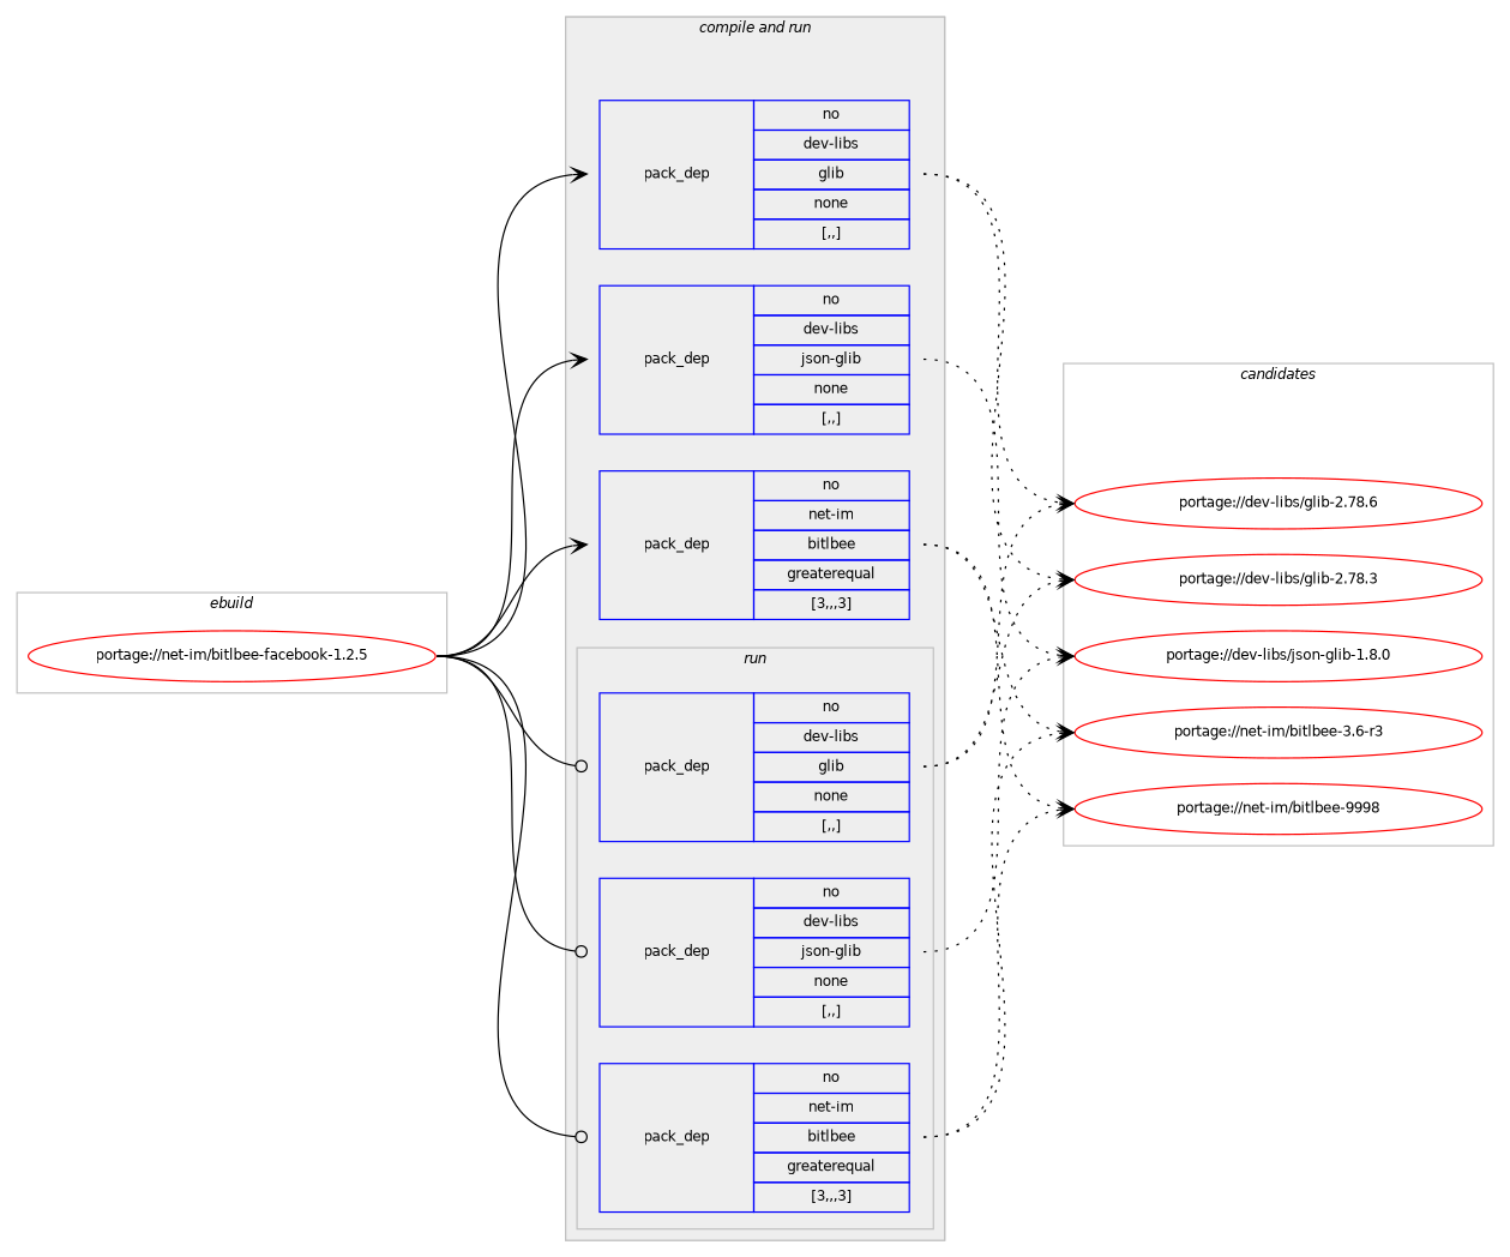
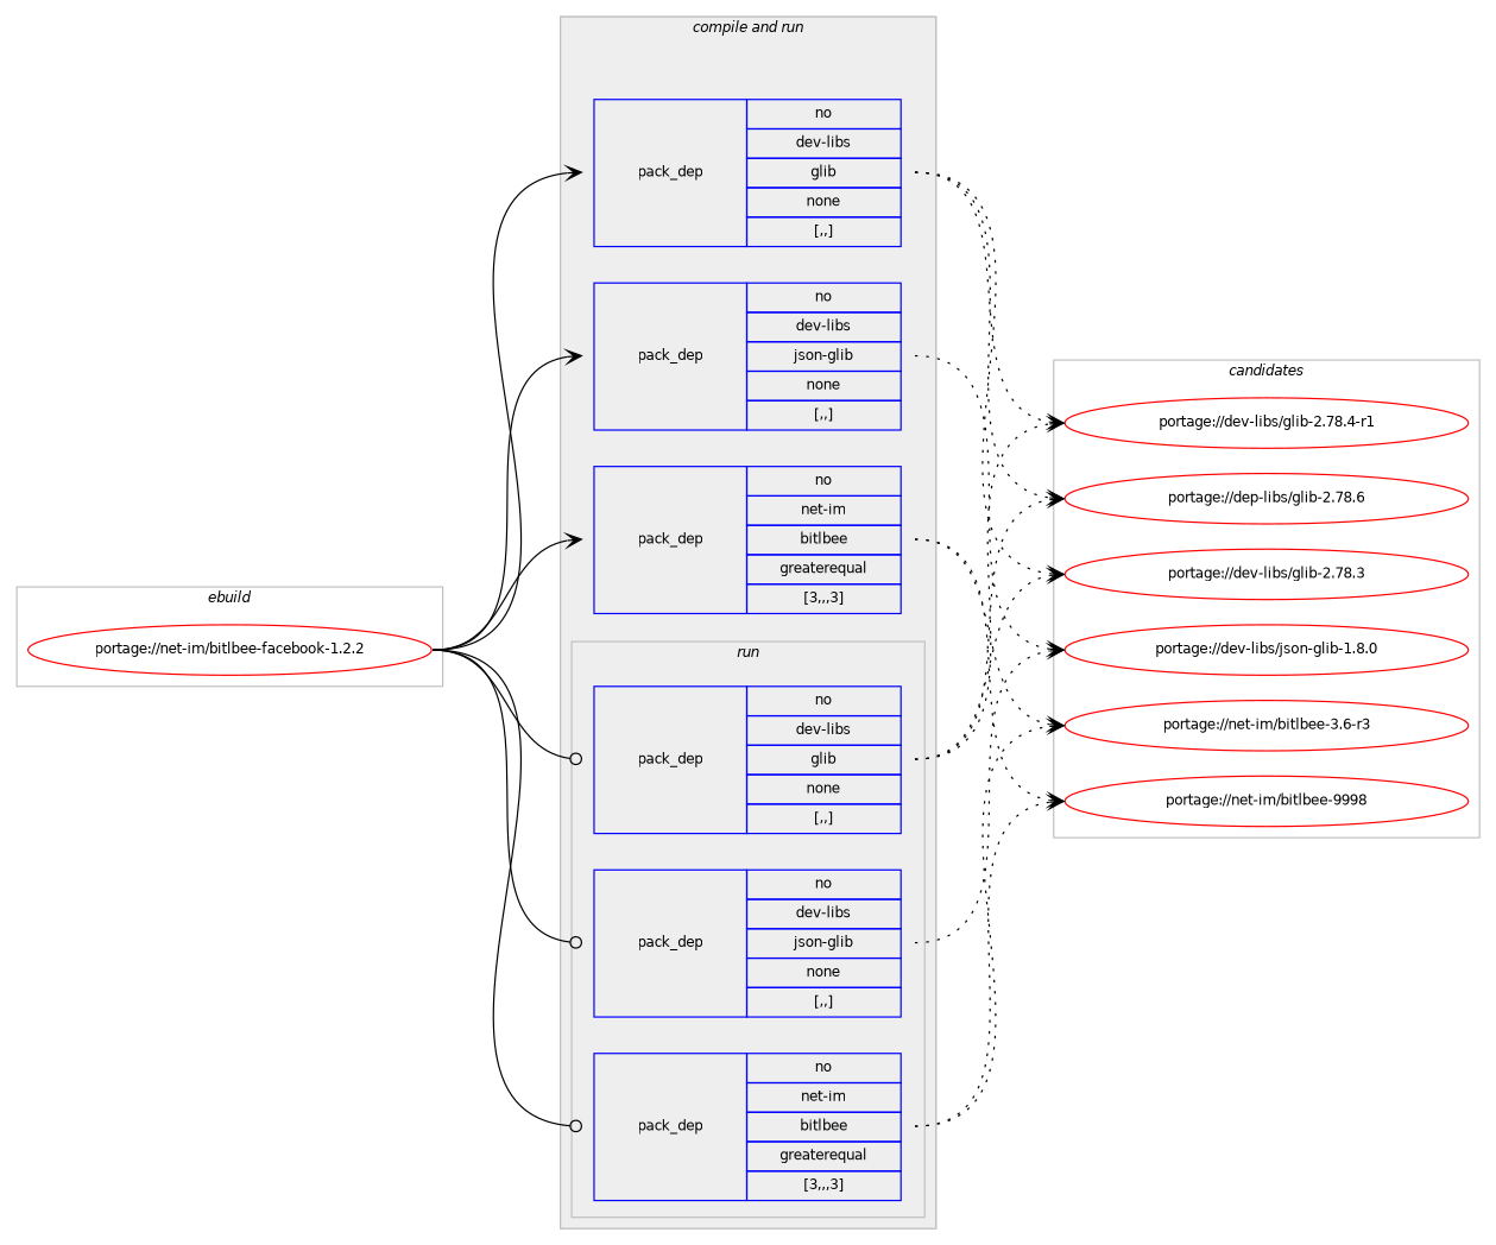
  digraph {
    compound=true
    concentrate=true
    fontname=Helvetica
    fontsize=10
    newrank=true
    rankdir=LR
    ranksep=1.5
    node [color=red fontname=Helvetica fontsize=10]
    edge [arrowhead=vee headport=w style=dotted tailport=e weight=100]
-   n1 [label="portage://net-im/bitlbee-facebook-1.2.5" width=4]
+   n1 [label="portage://net-im/bitlbee-facebook-1.2.2" width=4]
    n2 [color=blue label=<<TABLE BORDER="0" CELLBORDER="1" CELLSPACING="0" CELLPADDING="4" WIDTH="220"><TR><TD ROWSPAN="6" CELLPADDING="30">pack_dep</TD></TR><TR><TD WIDTH="110">no</TD></TR><TR><TD>dev-libs</TD></TR><TR><TD>glib</TD></TR><TR><TD>none</TD></TR><TR><TD>[,,]</TD></TR></TABLE>> shape=none]
    n3 [color=blue label=<<TABLE BORDER="0" CELLBORDER="1" CELLSPACING="0" CELLPADDING="4" WIDTH="220"><TR><TD ROWSPAN="6" CELLPADDING="30">pack_dep</TD></TR><TR><TD WIDTH="110">no</TD></TR><TR><TD>dev-libs</TD></TR><TR><TD>json-glib</TD></TR><TR><TD>none</TD></TR><TR><TD>[,,]</TD></TR></TABLE>> shape=none]
    n4 [color=blue label=<<TABLE BORDER="0" CELLBORDER="1" CELLSPACING="0" CELLPADDING="4" WIDTH="220"><TR><TD ROWSPAN="6" CELLPADDING="30">pack_dep</TD></TR><TR><TD WIDTH="110">no</TD></TR><TR><TD>net-im</TD></TR><TR><TD>bitlbee</TD></TR><TR><TD>greaterequal</TD></TR><TR><TD>[3,,,3]</TD></TR></TABLE>> shape=none]
    n5 [color=blue label=<<TABLE BORDER="0" CELLBORDER="1" CELLSPACING="0" CELLPADDING="4" WIDTH="220"><TR><TD ROWSPAN="6" CELLPADDING="30">pack_dep</TD></TR><TR><TD WIDTH="110">no</TD></TR><TR><TD>dev-libs</TD></TR><TR><TD>glib</TD></TR><TR><TD>none</TD></TR><TR><TD>[,,]</TD></TR></TABLE>> shape=none]
    n6 [color=blue label=<<TABLE BORDER="0" CELLBORDER="1" CELLSPACING="0" CELLPADDING="4" WIDTH="220"><TR><TD ROWSPAN="6" CELLPADDING="30">pack_dep</TD></TR><TR><TD WIDTH="110">no</TD></TR><TR><TD>dev-libs</TD></TR><TR><TD>json-glib</TD></TR><TR><TD>none</TD></TR><TR><TD>[,,]</TD></TR></TABLE>> shape=none]
    n7 [color=blue label=<<TABLE BORDER="0" CELLBORDER="1" CELLSPACING="0" CELLPADDING="4" WIDTH="220"><TR><TD ROWSPAN="6" CELLPADDING="30">pack_dep</TD></TR><TR><TD WIDTH="110">no</TD></TR><TR><TD>net-im</TD></TR><TR><TD>bitlbee</TD></TR><TR><TD>greaterequal</TD></TR><TR><TD>[3,,,3]</TD></TR></TABLE>> shape=none]
    n8 [label="portage://dev-libs/glib-2.78.3" width=4]
-   n10 [label="portage://dev-libs/glib-2.78.6" width=4]
+   n9 [label="portage://dev-libs/glib-2.78.4-r1" width=4]
+   n10 [label="portage://dep-libs/glib-2.78.6" width=4]
    n11 [label="portage://dev-libs/json-glib-1.8.0" width=4]
    n12 [label="portage://net-im/bitlbee-3.6-r3" width=4]
    n13 [label="portage://net-im/bitlbee-9998" width=4]
    subgraph cluster_1 {
      color=gray
      label=<<i>ebuild</i>>
      rank=same
      n1
    }
    subgraph cluster_2 {
      color=gray
      label=<<i>dependencies</i>>
      subgraph cluster_3 {
        color=gray
        fillcolor="#eeeeee"
        label=<<i>compile</i>>
        style=filled
        subgraph sub_4 {
          color=gray
          fillcolor="#eeeeee"
          label=<<i>compile</i>>
          style=filled
          n2
        }
        subgraph sub_5 {
          color=gray
          fillcolor="#eeeeee"
          label=<<i>compile</i>>
          style=filled
          n3
        }
        subgraph sub_6 {
          color=gray
          fillcolor="#eeeeee"
          label=<<i>compile</i>>
          style=filled
          n4
        }
      }
      subgraph cluster_7 {
        color=gray
        fillcolor="#eeeeee"
        label=<<i>compile and run</i>>
        style=filled
      }
      subgraph cluster_8 {
        color=gray
        fillcolor="#eeeeee"
        label=<<i>run</i>>
        style=filled
        subgraph sub_9 {
          color=gray
          fillcolor="#eeeeee"
          label=<<i>run</i>>
          style=filled
          n5
        }
        subgraph sub_10 {
          color=gray
          fillcolor="#eeeeee"
          label=<<i>run</i>>
          style=filled
          n6
        }
        subgraph sub_11 {
          color=gray
          fillcolor="#eeeeee"
          label=<<i>run</i>>
          style=filled
          n7
        }
      }
    }
    subgraph cluster_12 {
      color=gray
      label=<<i>candidates</i>>
      rank=same
      subgraph sub_13 {
        color=black
        label=<<i>candidates</i>>
        nodesep=1
        rank=same
        n8
+       n9
        n10
      }
      subgraph sub_14 {
        color=black
        label=<<i>candidates</i>>
        nodesep=1
        rank=same
        n11
      }
      subgraph sub_15 {
        color=black
        label=<<i>candidates</i>>
        nodesep=1
        rank=same
        n12
        n13
      }
      subgraph sub_16 {
        color=black
        label=<<i>candidates</i>>
        nodesep=1
        rank=same
        n8
+       n9
        n10
      }
      subgraph sub_17 {
        color=black
        label=<<i>candidates</i>>
        nodesep=1
        rank=same
        n11
      }
      subgraph sub_18 {
        color=black
        label=<<i>candidates</i>>
        nodesep=1
        rank=same
        n12
        n13
      }
    }
    n1 -> n2 [style=solid weight=20]
    n1 -> n3 [style=solid weight=20]
    n1 -> n4 [style=solid weight=20]
    n1 -> n5 [arrowhead=odot style=solid weight=20]
    n1 -> n6 [arrowhead=odot style=solid weight=20]
    n1 -> n7 [arrowhead=odot style=solid weight=20]
    n2 -> n8
+   n2 -> n9
    n2 -> n10
    n3 -> n11
    n4 -> n12
    n4 -> n13
    n5 -> n8
+   n5 -> n9
    n5 -> n10
    n6 -> n11
    n7 -> n12
    n7 -> n13
  }
